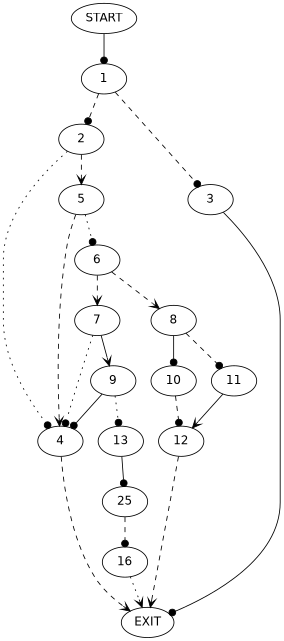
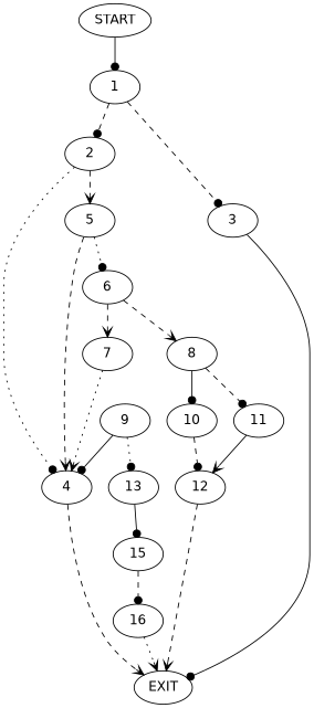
  digraph {
    fontname="DejaVu Sans"
    node [fontname="DejaVu Sans"]
    edge [arrowhead=dot fontname="DejaVu Sans" style=dashed]
    n1 [label=START]
    1
    2
    3
    n5 [label=EXIT]
    4
    5
    6
    7
    8
    9
    10
    11
    13
    12
-   15 [label=25]
+   15
    16
    n1 -> 1 [style=solid]
    1 -> 2
    1 -> 3
    2 -> 4 [style=dotted]
    2 -> 5 [arrowhead=vee]
    3 -> n5 [style=solid]
    4 -> n5 [arrowhead=vee]
    5 -> 4 [arrowhead=vee]
    5 -> 6 [style=dotted]
    6 -> 7 [arrowhead=vee]
    6 -> 8 [arrowhead=vee]
-   7 -> 4 [style=dotted]
-   7 -> 9 [arrowhead=vee style=solid]
+   7 -> 4 [arrowhead=vee style=dotted]
    8 -> 10 [style=solid]
    8 -> 11
    9 -> 4 [style=solid]
    9 -> 13 [style=dotted]
    10 -> 12
    11 -> 12 [arrowhead=vee style=solid]
    13 -> 15 [style=solid]
    12 -> n5 [arrowhead=vee]
    15 -> 16
    16 -> n5 [arrowhead=vee style=dotted]
  }
